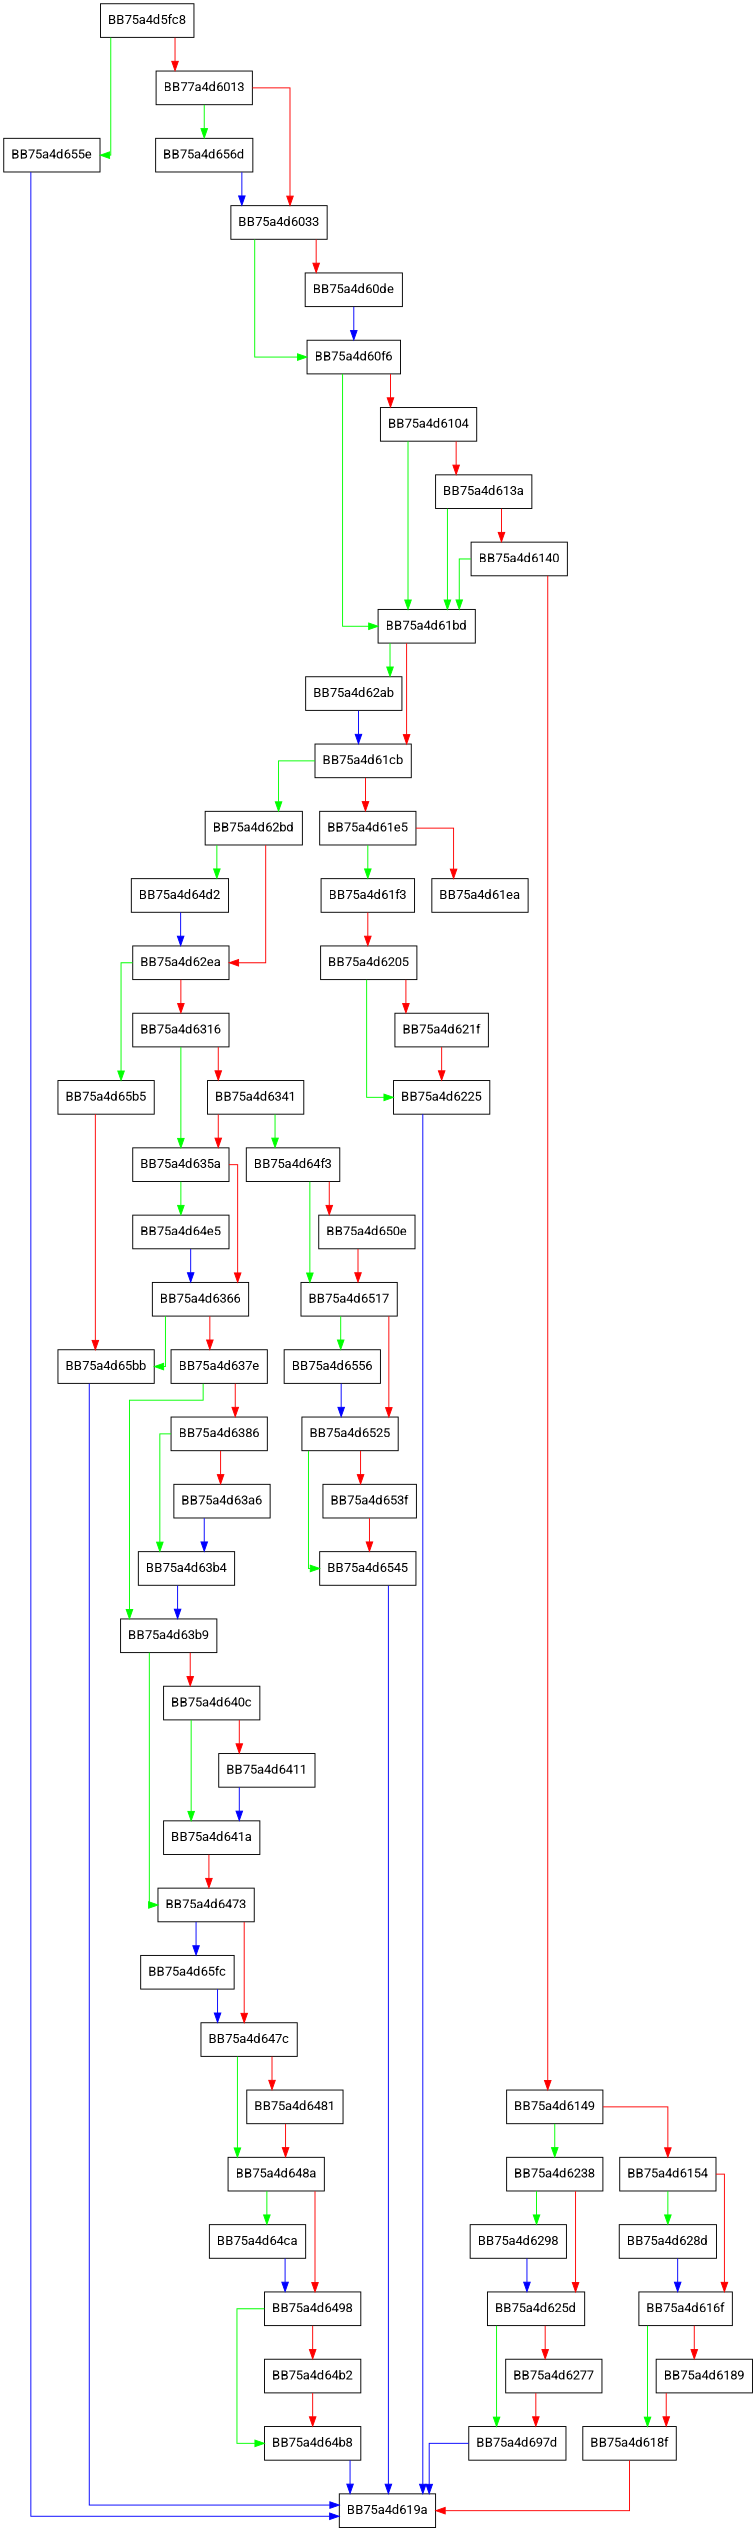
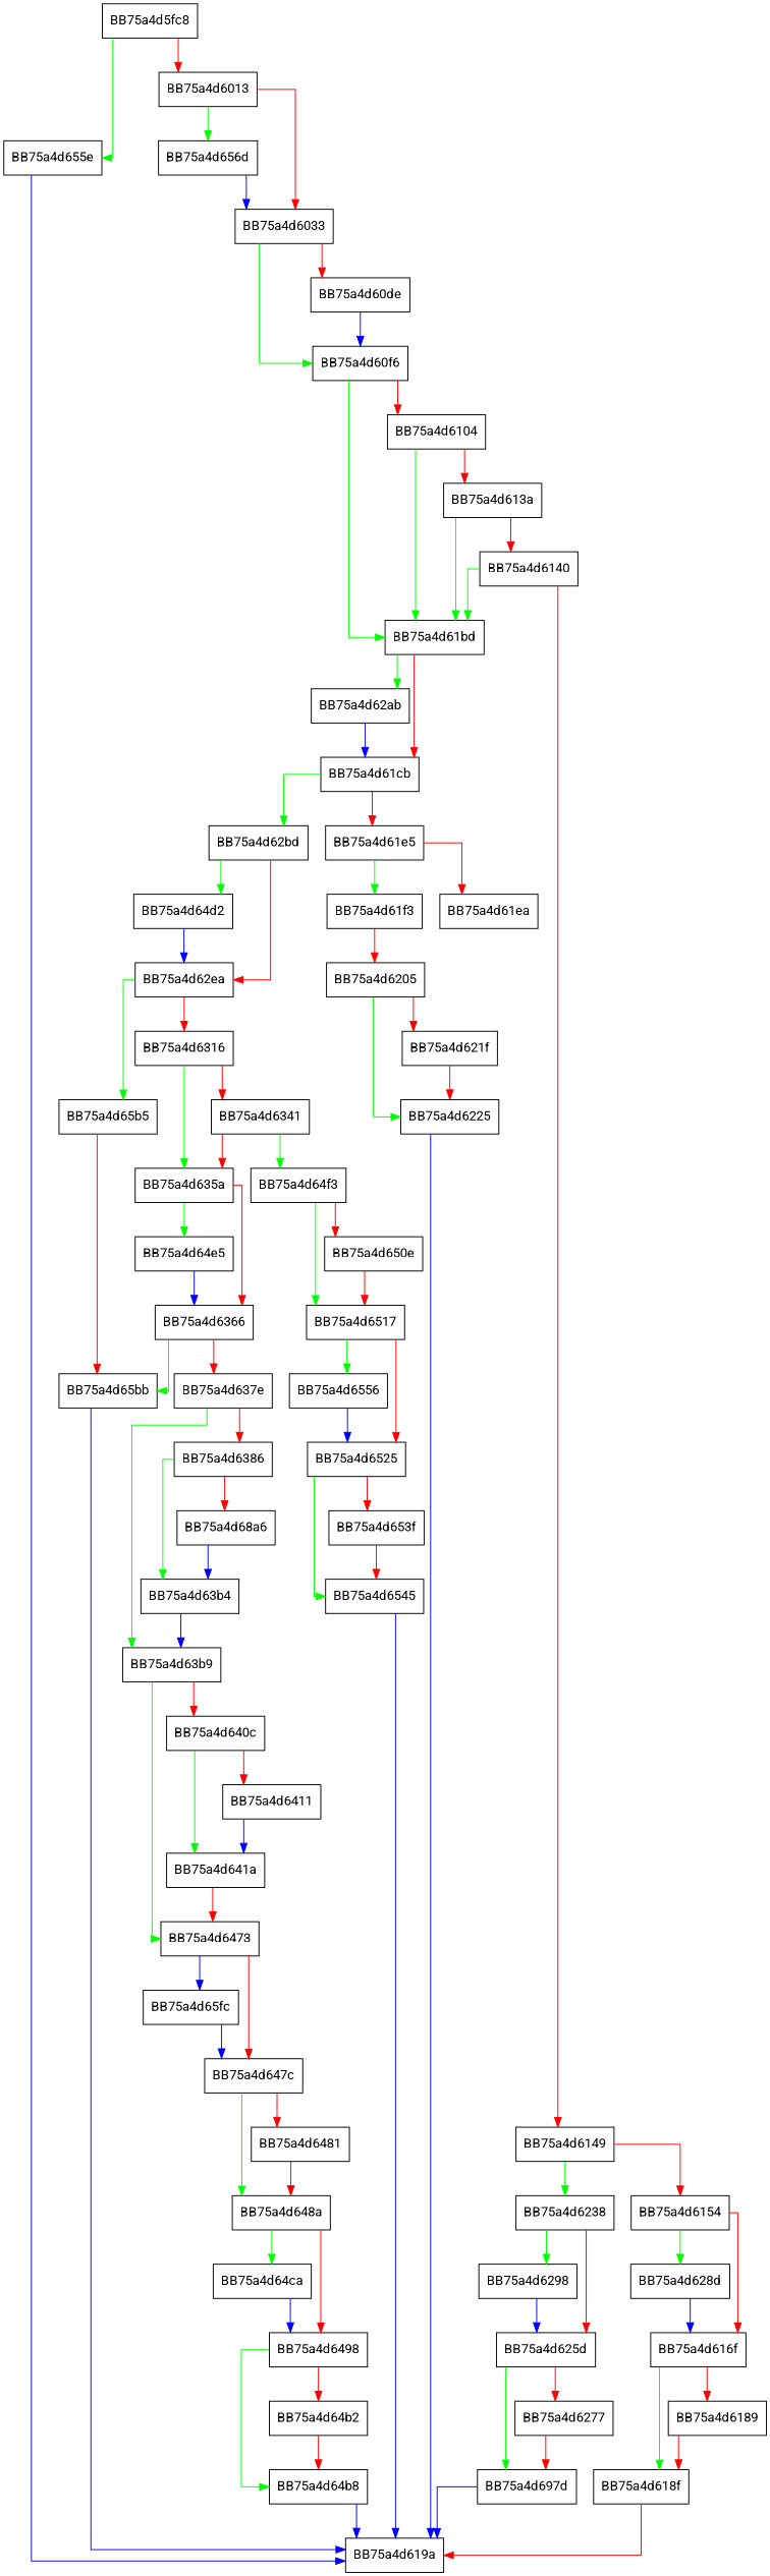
  digraph {
    fontname=Roboto
    splines=ortho
    node [fontname=Roboto shape=box]
    edge [color=red fontname=Roboto]
    BB75a4d5fc8
    BB75a4d655e
-   BB75a4d6013 [label=BB77a4d6013]
+   BB75a4d6013
    BB75a4d619a
    BB75a4d656d
    BB75a4d6033
    BB75a4d60f6
    BB75a4d60de
    BB75a4d61bd
    BB75a4d6104
    BB75a4d62ab
    BB75a4d61cb
    BB75a4d613a
    BB75a4d62bd
    BB75a4d61e5
    BB75a4d6140
    BB75a4d6149
    BB75a4d6238
    BB75a4d6154
    BB75a4d6298
    BB75a4d625d
    BB75a4d628d
    BB75a4d616f
    n24 [label=BB75a4d697d]
    BB75a4d6277
    BB75a4d618f
    BB75a4d6189
    BB75a4d64d2
    BB75a4d62ea
    BB75a4d61f3
    BB75a4d61ea
    BB75a4d65b5
    BB75a4d6316
    BB75a4d6205
    BB75a4d6225
    BB75a4d621f
    BB75a4d65bb
    BB75a4d635a
    BB75a4d6341
    BB75a4d64e5
    BB75a4d6366
    BB75a4d64f3
    BB75a4d637e
    BB75a4d6517
    BB75a4d650e
    BB75a4d6556
    BB75a4d6525
    BB75a4d63b9
    BB75a4d6386
    BB75a4d6473
    BB75a4d640c
    BB75a4d63b4
-   BB75a4d63a6
+   BB75a4d63a6 [label=BB75a4d68a6]
    BB75a4d65fc
    BB75a4d647c
    BB75a4d641a
    BB75a4d6411
    BB75a4d648a
    BB75a4d6481
    BB75a4d64ca
    BB75a4d6498
    BB75a4d64b8
    BB75a4d64b2
    BB75a4d6545
    BB75a4d653f
    BB75a4d5fc8 -> BB75a4d655e [color=green]
    BB75a4d5fc8 -> BB75a4d6013
    BB75a4d655e -> BB75a4d619a [color=blue]
    BB75a4d6013 -> BB75a4d656d [color=green]
    BB75a4d6013 -> BB75a4d6033
    BB75a4d656d -> BB75a4d6033 [color=blue]
    BB75a4d6033 -> BB75a4d60f6 [color=green]
    BB75a4d6033 -> BB75a4d60de
    BB75a4d60f6 -> BB75a4d61bd [color=green]
    BB75a4d60f6 -> BB75a4d6104
    BB75a4d60de -> BB75a4d60f6 [color=blue]
    BB75a4d61bd -> BB75a4d62ab [color=green]
    BB75a4d61bd -> BB75a4d61cb
    BB75a4d6104 -> BB75a4d61bd [color=green]
    BB75a4d6104 -> BB75a4d613a
    BB75a4d62ab -> BB75a4d61cb [color=blue]
    BB75a4d61cb -> BB75a4d62bd [color=green]
    BB75a4d61cb -> BB75a4d61e5
    BB75a4d613a -> BB75a4d61bd [color=green]
    BB75a4d613a -> BB75a4d6140
    BB75a4d62bd -> BB75a4d64d2 [color=green]
    BB75a4d62bd -> BB75a4d62ea
    BB75a4d61e5 -> BB75a4d61f3 [color=green]
    BB75a4d61e5 -> BB75a4d61ea
    BB75a4d6140 -> BB75a4d61bd [color=green]
    BB75a4d6140 -> BB75a4d6149
    BB75a4d6149 -> BB75a4d6238 [color=green]
    BB75a4d6149 -> BB75a4d6154
    BB75a4d6238 -> BB75a4d6298 [color=green]
    BB75a4d6238 -> BB75a4d625d
    BB75a4d6154 -> BB75a4d628d [color=green]
    BB75a4d6154 -> BB75a4d616f
    BB75a4d6298 -> BB75a4d625d [color=blue]
    BB75a4d625d -> n24 [color=green]
    BB75a4d625d -> BB75a4d6277
    BB75a4d628d -> BB75a4d616f [color=blue]
    BB75a4d616f -> BB75a4d618f [color=green]
    BB75a4d616f -> BB75a4d6189
    n24 -> BB75a4d619a [color=blue]
    BB75a4d6277 -> n24
    BB75a4d618f -> BB75a4d619a
    BB75a4d6189 -> BB75a4d618f
    BB75a4d64d2 -> BB75a4d62ea [color=blue]
    BB75a4d62ea -> BB75a4d65b5 [color=green]
    BB75a4d62ea -> BB75a4d6316
    BB75a4d61f3 -> BB75a4d6205
    BB75a4d65b5 -> BB75a4d65bb
    BB75a4d6316 -> BB75a4d635a [color=green]
    BB75a4d6316 -> BB75a4d6341
    BB75a4d6205 -> BB75a4d6225 [color=green]
    BB75a4d6205 -> BB75a4d621f
    BB75a4d6225 -> BB75a4d619a [color=blue]
    BB75a4d621f -> BB75a4d6225
    BB75a4d65bb -> BB75a4d619a [color=blue]
    BB75a4d635a -> BB75a4d64e5 [color=green]
    BB75a4d635a -> BB75a4d6366
    BB75a4d6341 -> BB75a4d635a
    BB75a4d6341 -> BB75a4d64f3 [color=green]
    BB75a4d64e5 -> BB75a4d6366 [color=blue]
    BB75a4d6366 -> BB75a4d65bb [color=green]
    BB75a4d6366 -> BB75a4d637e
    BB75a4d64f3 -> BB75a4d6517 [color=green]
    BB75a4d64f3 -> BB75a4d650e
    BB75a4d637e -> BB75a4d63b9 [color=green]
    BB75a4d637e -> BB75a4d6386
    BB75a4d6517 -> BB75a4d6556 [color=green]
    BB75a4d6517 -> BB75a4d6525
    BB75a4d650e -> BB75a4d6517
    BB75a4d6556 -> BB75a4d6525 [color=blue]
    BB75a4d6525 -> BB75a4d6545 [color=green]
    BB75a4d6525 -> BB75a4d653f
    BB75a4d63b9 -> BB75a4d6473 [color=green]
    BB75a4d63b9 -> BB75a4d640c
    BB75a4d6386 -> BB75a4d63b4 [color=green]
    BB75a4d6386 -> BB75a4d63a6
    BB75a4d6473 -> BB75a4d65fc [color=blue]
    BB75a4d6473 -> BB75a4d647c
    BB75a4d640c -> BB75a4d641a [color=green]
    BB75a4d640c -> BB75a4d6411
    BB75a4d63b4 -> BB75a4d63b9 [color=blue]
    BB75a4d63a6 -> BB75a4d63b4 [color=blue]
    BB75a4d65fc -> BB75a4d647c [color=blue]
    BB75a4d647c -> BB75a4d648a [color=green]
    BB75a4d647c -> BB75a4d6481
    BB75a4d641a -> BB75a4d6473
    BB75a4d6411 -> BB75a4d641a [color=blue]
    BB75a4d648a -> BB75a4d64ca [color=green]
    BB75a4d648a -> BB75a4d6498
    BB75a4d6481 -> BB75a4d648a
    BB75a4d64ca -> BB75a4d6498 [color=blue]
    BB75a4d6498 -> BB75a4d64b8 [color=green]
    BB75a4d6498 -> BB75a4d64b2
    BB75a4d64b8 -> BB75a4d619a [color=blue]
    BB75a4d64b2 -> BB75a4d64b8
    BB75a4d6545 -> BB75a4d619a [color=blue]
    BB75a4d653f -> BB75a4d6545
  }
